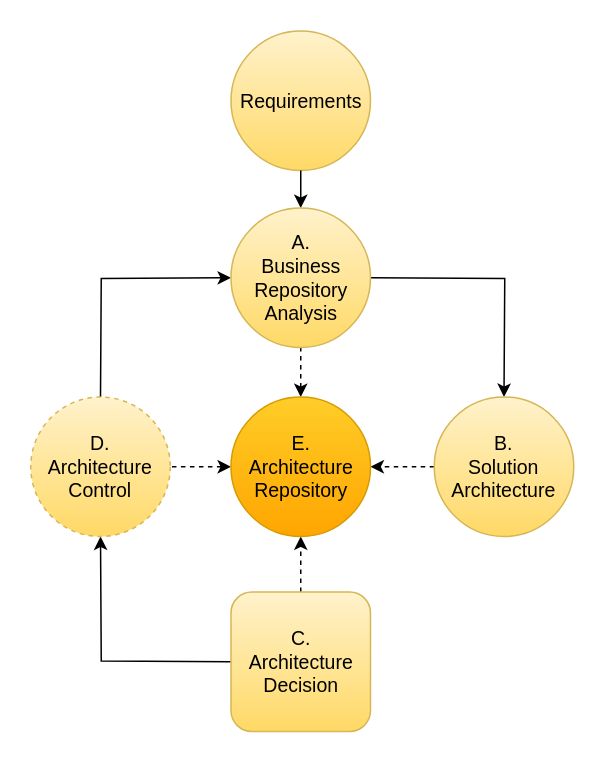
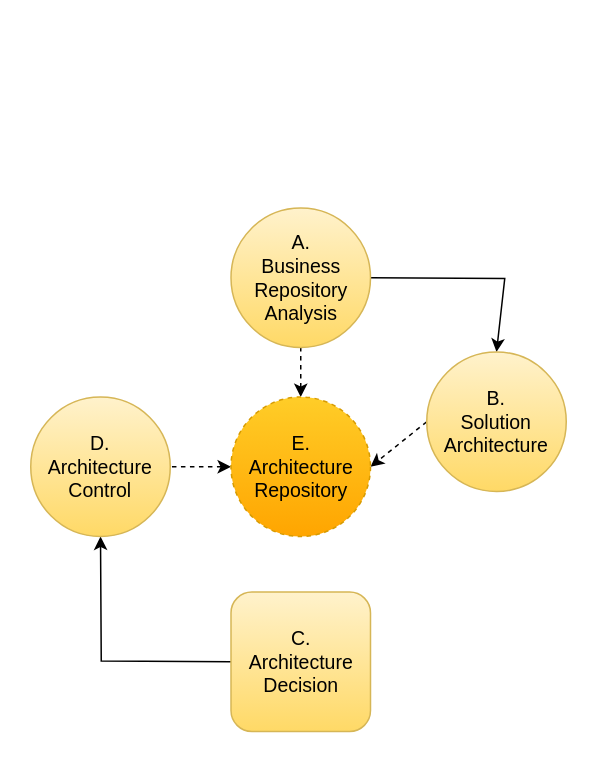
  <mxCell id="0" />
  <mxCell id="1" parent="0" />
- <mxCell id="2" value="Requirements" style="ellipse;whiteSpace=wrap;html=1;aspect=fixed;fillColor=#fff2cc;strokeColor=#d6b656;gradientColor=#ffd966;fontSize=13;" parent="1" vertex="1"><mxGeometry x="153.5" y="20" width="93" height="93" as="geometry" /></mxCell>
- <mxCell id="3" value="" style="edgeStyle=orthogonalEdgeStyle;rounded=0;orthogonalLoop=1;jettySize=auto;html=1;startArrow=classic;startFill=1;endArrow=none;endFill=0;entryX=0.5;entryY=1;entryDx=0;entryDy=0;exitX=0.5;exitY=0;exitDx=0;exitDy=0;strokeColor=#000000;fontColor=#000000;" parent="1" source="10" target="2" edge="1"><mxGeometry relative="1" as="geometry" /></mxCell>
  <mxCell id="4" value="" style="endArrow=classic;startArrow=none;html=1;rounded=0;entryX=1;entryY=0.5;entryDx=0;entryDy=0;exitX=0;exitY=0.5;exitDx=0;exitDy=0;strokeColor=#000000;fontColor=#000000;startFill=0;dashed=1;" parent="1" source="12" target="15" edge="1"><mxGeometry width="50" height="50" relative="1" as="geometry"><mxPoint x="297" y="318" as="sourcePoint" /><mxPoint x="247" y="318" as="targetPoint" /></mxGeometry></mxCell>
  <mxCell id="5" value="" style="endArrow=classic;html=1;rounded=0;exitX=1;exitY=0.5;exitDx=0;exitDy=0;entryX=0.5;entryY=0;entryDx=0;entryDy=0;strokeColor=#000000;fontColor=#000000;" parent="1" source="10" target="12" edge="1"><mxGeometry width="50" height="50" relative="1" as="geometry"><mxPoint x="376" y="119" as="sourcePoint" /><mxPoint x="346" y="270" as="targetPoint" /><Array as="points"><mxPoint x="336" y="185" /></Array></mxGeometry></mxCell>
  <mxCell id="6" value="" style="endArrow=classic;html=1;rounded=0;entryX=0.5;entryY=1;entryDx=0;entryDy=0;exitX=0;exitY=0.5;exitDx=0;exitDy=0;strokeColor=#000000;fontColor=#000000;" parent="1" source="14" target="11" edge="1"><mxGeometry width="50" height="50" relative="1" as="geometry"><mxPoint x="150" y="470" as="sourcePoint" /><mxPoint x="50" y="380" as="targetPoint" /><Array as="points"><mxPoint x="67" y="440" /></Array></mxGeometry></mxCell>
- <mxCell id="7" value="" style="endArrow=classic;html=1;rounded=0;exitX=0.5;exitY=0;exitDx=0;exitDy=0;strokeColor=#000000;entryX=0;entryY=0.5;entryDx=0;entryDy=0;fontColor=#000000;" parent="1" source="11" target="10" edge="1"><mxGeometry width="50" height="50" relative="1" as="geometry"><mxPoint x="50" y="280" as="sourcePoint" /><mxPoint x="270" y="529" as="targetPoint" /><Array as="points"><mxPoint x="67" y="185" /></Array></mxGeometry></mxCell>
  <mxCell id="8" value="" style="endArrow=none;startArrow=classic;html=1;rounded=0;entryX=0.5;entryY=1;entryDx=0;entryDy=0;exitX=0.5;exitY=0;exitDx=0;exitDy=0;strokeColor=#000000;fontColor=#000000;endFill=0;dashed=1;" parent="1" source="15" target="10" edge="1"><mxGeometry width="50" height="50" relative="1" as="geometry"><mxPoint x="200" y="272" as="sourcePoint" /><mxPoint x="200" y="232" as="targetPoint" /></mxGeometry></mxCell>
  <mxCell id="9" value="" style="endArrow=none;startArrow=classic;html=1;rounded=0;exitX=0;exitY=0.5;exitDx=0;exitDy=0;entryX=1;entryY=0.5;entryDx=0;entryDy=0;strokeColor=#000000;fontColor=#000000;endFill=0;dashed=1;" parent="1" source="15" target="11" edge="1"><mxGeometry width="50" height="50" relative="1" as="geometry"><mxPoint x="153.5" y="318" as="sourcePoint" /><mxPoint x="103.5" y="318" as="targetPoint" /></mxGeometry></mxCell>
  <mxCell id="10" value="&lt;font&gt;&lt;span&gt;A.&lt;/span&gt;&lt;br&gt;&lt;span&gt;Business&lt;/span&gt;&lt;br&gt;&lt;span&gt;Repository&lt;/span&gt;&lt;br&gt;&lt;span&gt;Analysis&lt;/span&gt;&lt;/font&gt;" style="ellipse;whiteSpace=wrap;html=1;aspect=fixed;fillColor=#fff2cc;strokeColor=#d6b656;gradientColor=#ffd966;fontColor=default;fontSize=13;" parent="1" vertex="1"><mxGeometry x="153.5" y="138" width="93" height="93" as="geometry" /></mxCell>
- <mxCell id="11" value="&lt;span&gt;D.&lt;/span&gt;&lt;br&gt;&lt;span&gt;Architecture&lt;/span&gt;&lt;br&gt;&lt;span&gt;Control&lt;/span&gt;" style="ellipse;whiteSpace=wrap;html=1;aspect=fixed;fillColor=#fff2cc;strokeColor=#d6b656;gradientColor=#ffd966;fontSize=13;dashed=1;" parent="1" vertex="1"><mxGeometry x="20" y="264" width="93" height="93" as="geometry" /></mxCell>
- <mxCell id="12" value="&lt;font style=&quot;color: rgb(0, 0, 0);&quot;&gt;&lt;span&gt;B.&lt;/span&gt;&lt;br&gt;&lt;span&gt;Solution&lt;/span&gt;&lt;br&gt;&lt;span&gt;Architecture&lt;/span&gt;&lt;/font&gt;" style="ellipse;whiteSpace=wrap;html=1;aspect=fixed;fillColor=#fff2cc;strokeColor=#d6b656;gradientColor=#ffd966;fontSize=13;" parent="1" vertex="1"><mxGeometry x="289" y="264" width="93" height="93" as="geometry" /></mxCell>
- <mxCell id="13" value="" style="edgeStyle=none;html=1;entryX=0.5;entryY=1;entryDx=0;entryDy=0;exitX=0.5;exitY=0;exitDx=0;exitDy=0;startArrow=none;startFill=0;strokeColor=#000000;fontColor=#000000;dashed=1;" parent="1" source="14" target="15" edge="1"><mxGeometry relative="1" as="geometry" /></mxCell>
+ <mxCell id="11" value="&lt;span&gt;D.&lt;/span&gt;&lt;br&gt;&lt;span&gt;Architecture&lt;/span&gt;&lt;br&gt;&lt;span&gt;Control&lt;/span&gt;" style="ellipse;whiteSpace=wrap;html=1;aspect=fixed;fillColor=#fff2cc;strokeColor=#d6b656;gradientColor=#ffd966;fontSize=13;" parent="1" vertex="1"><mxGeometry x="20" y="264" width="93" height="93" as="geometry" /></mxCell>
+ <mxCell id="12" value="&lt;font style=&quot;color: rgb(0, 0, 0);&quot;&gt;&lt;span&gt;B.&lt;/span&gt;&lt;br&gt;&lt;span&gt;Solution&lt;/span&gt;&lt;br&gt;&lt;span&gt;Architecture&lt;/span&gt;&lt;/font&gt;" style="ellipse;whiteSpace=wrap;html=1;aspect=fixed;fillColor=#fff2cc;strokeColor=#d6b656;gradientColor=#ffd966;fontSize=13;" parent="1" vertex="1"><mxGeometry x="284" y="234" width="93" height="93" as="geometry" /></mxCell>
  <mxCell id="14" value="&lt;span&gt;C.&lt;/span&gt;&lt;br&gt;&lt;span&gt;Architecture&lt;/span&gt;&lt;br&gt;&lt;span&gt;Decision&lt;/span&gt;" style="whiteSpace=wrap;html=1;aspect=fixed;fillColor=#fff2cc;strokeColor=#d6b656;gradientColor=#ffd966;fontSize=13;rounded=1;" parent="1" vertex="1"><mxGeometry x="153.5" y="394" width="93" height="93" as="geometry" /></mxCell>
- <mxCell id="15" value="&lt;span&gt;E.&lt;/span&gt;&lt;br&gt;&lt;span&gt;Architecture&lt;/span&gt;&lt;br&gt;&lt;span&gt;Repository&lt;/span&gt;" style="ellipse;whiteSpace=wrap;html=1;aspect=fixed;fillColor=#ffcd28;strokeColor=#d79b00;gradientColor=#ffa500;fontSize=13;" parent="1" vertex="1"><mxGeometry x="153.5" y="264" width="93" height="93" as="geometry" /></mxCell>
+ <mxCell id="15" value="&lt;span&gt;E.&lt;/span&gt;&lt;br&gt;&lt;span&gt;Architecture&lt;/span&gt;&lt;br&gt;&lt;span&gt;Repository&lt;/span&gt;" style="ellipse;whiteSpace=wrap;html=1;aspect=fixed;fillColor=#ffcd28;strokeColor=#d79b00;gradientColor=#ffa500;fontSize=13;dashed=1;" parent="1" vertex="1"><mxGeometry x="153.5" y="264" width="93" height="93" as="geometry" /></mxCell>
